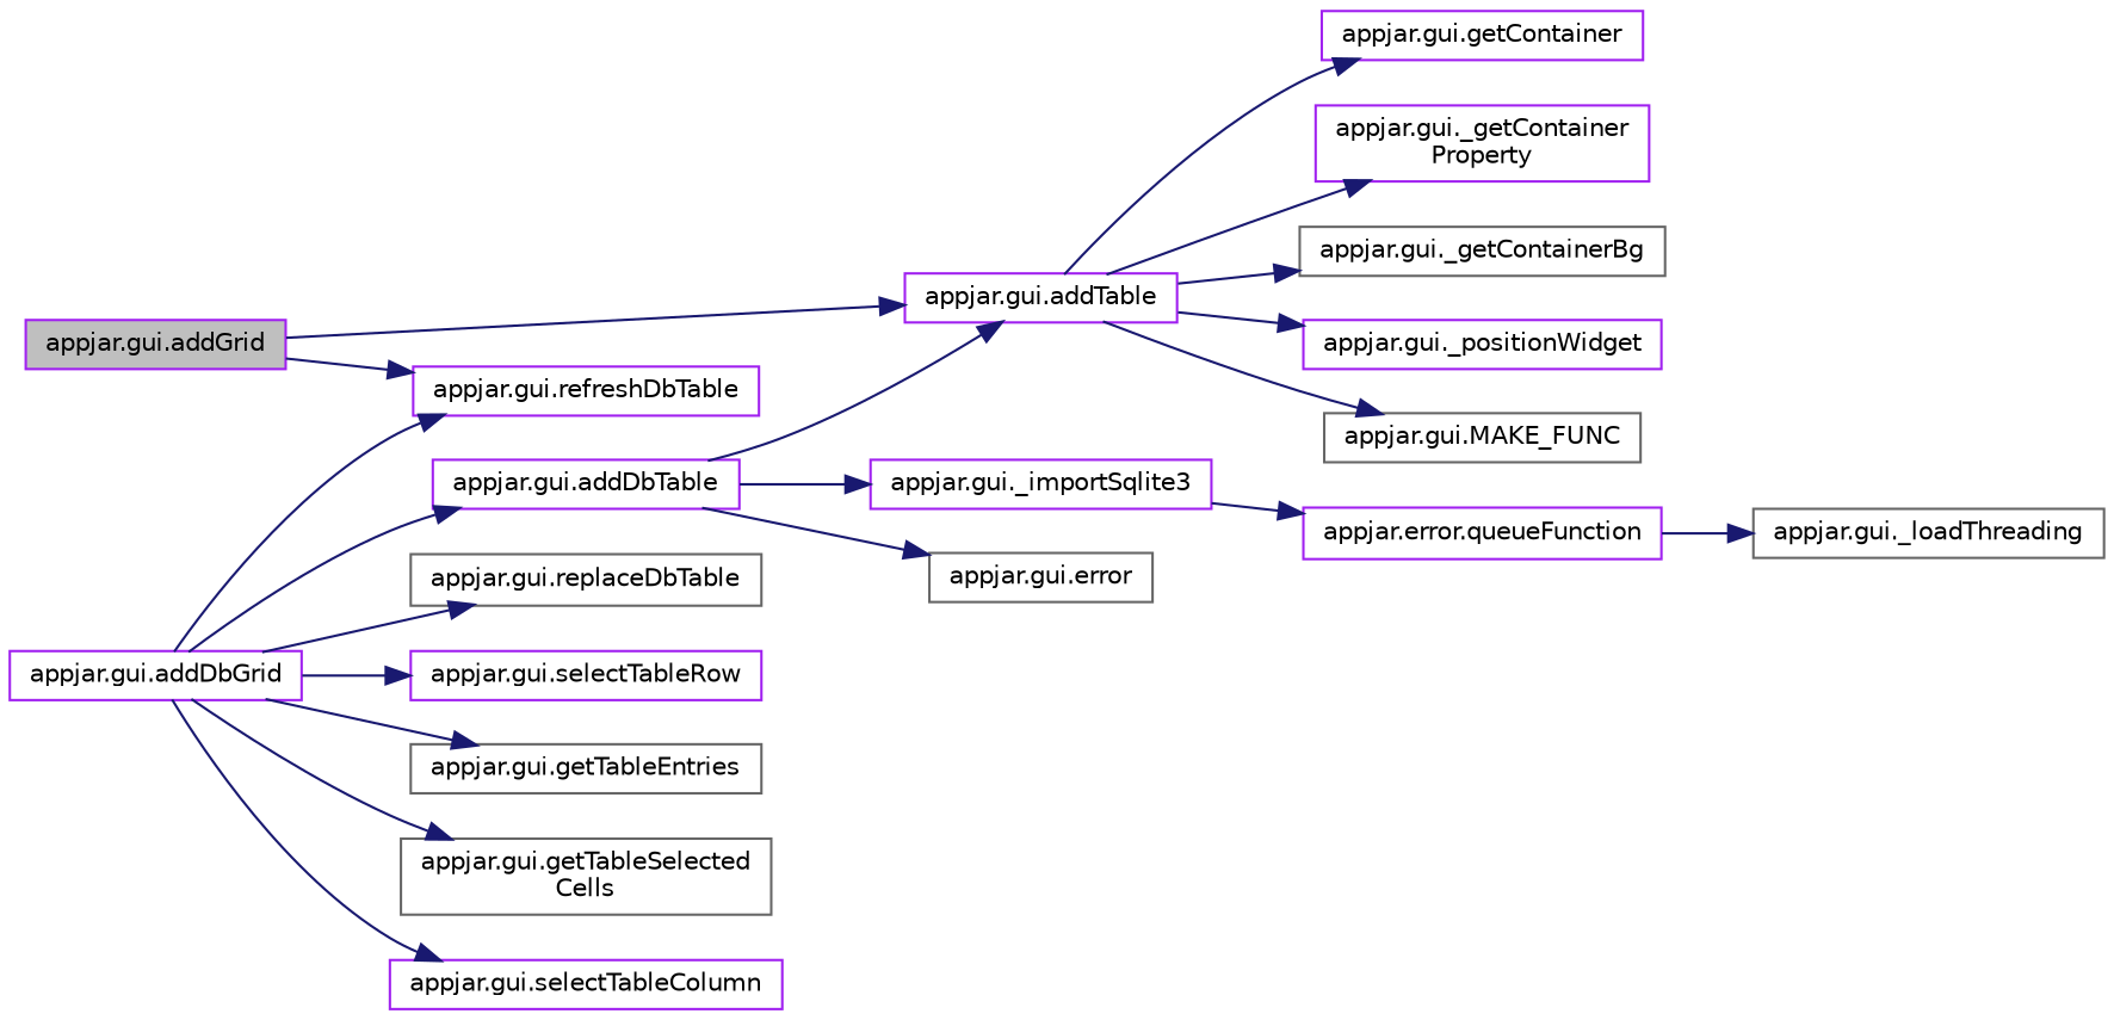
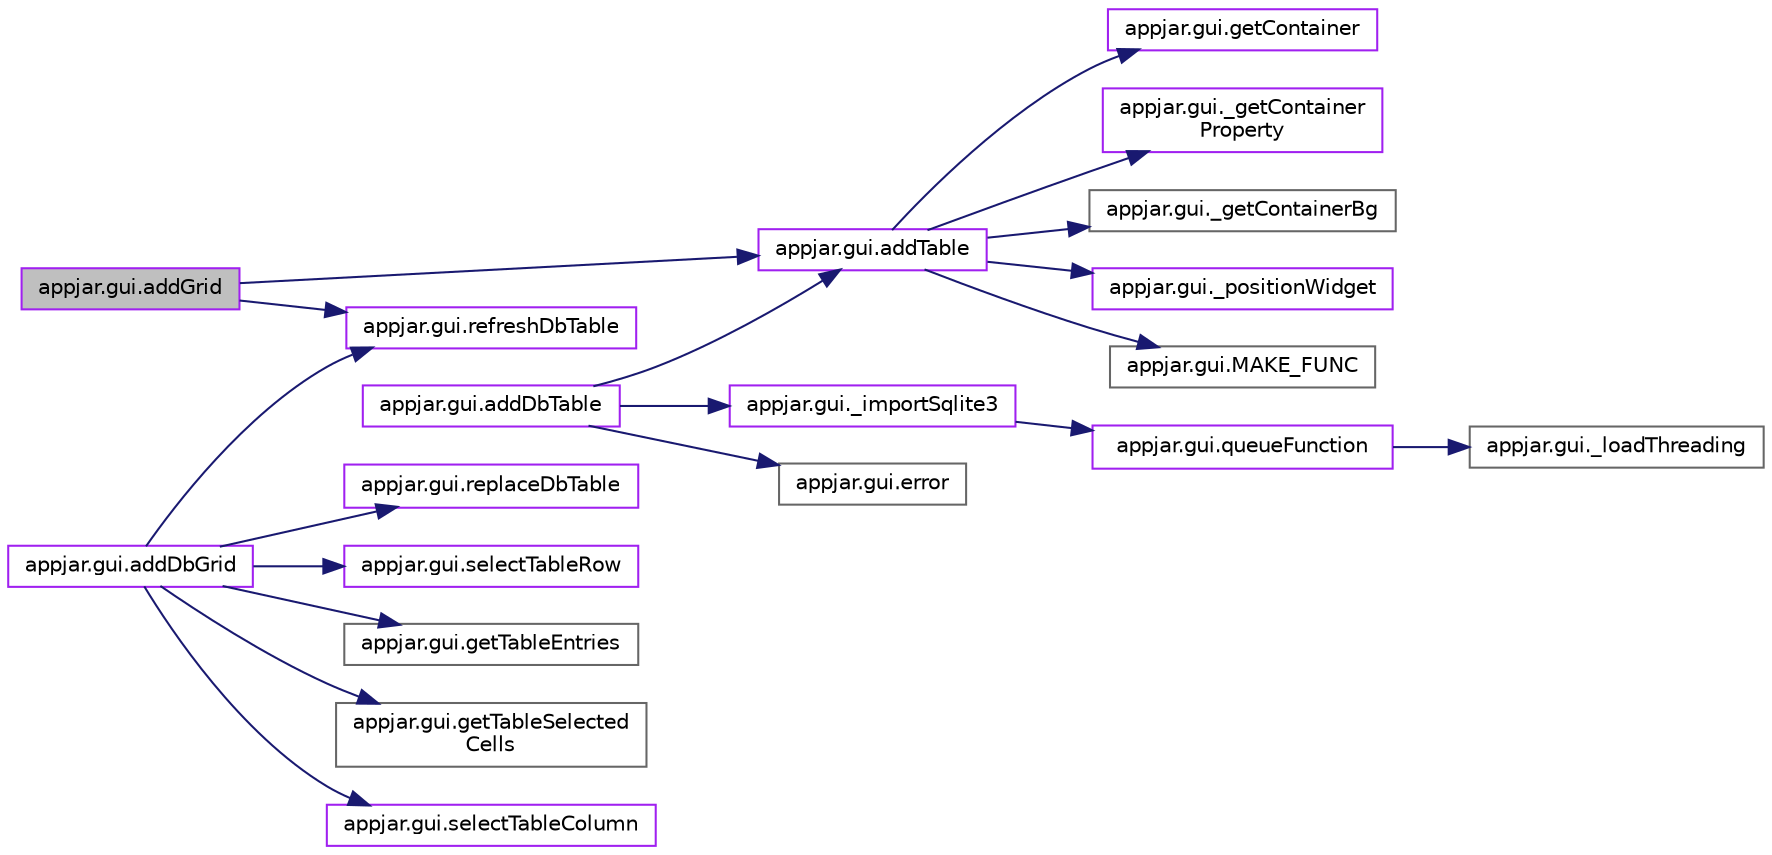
  digraph {
    rankdir=LR
    node [color=purple fillcolor=white fontname=Helvetica fontsize=10 shape=record style=filled]
    edge [color=midnightblue fontname=Helvetica fontsize=10 labelfontname=Helvetica labelfontsize=10 style=solid]
    n1 [fillcolor=grey75 fontcolor=black height=0.2 label="appjar.gui.addGrid" width=0.4]
    n2 [height=0.2 label="appjar.gui.addTable" width=0.4]
    n3 [height=0.2 label="appjar.gui.refreshDbTable" width=0.4]
    n4 [height=0.2 label="appjar.gui.getContainer" width=0.4]
    n5 [height=0.2 label="appjar.gui._getContainer\lProperty" width=0.4]
    n6 [color=gray40 height=0.2 label="appjar.gui._getContainerBg" width=0.4]
    n7 [height=0.2 label="appjar.gui._positionWidget" width=0.4]
    n8 [color=gray40 height=0.2 label="appjar.gui.MAKE_FUNC" width=0.4]
    n9 [height=0.2 label="appjar.gui.addDbGrid" width=0.4]
    n10 [height=0.2 label="appjar.gui.addDbTable" width=0.4]
-   n11 [color=gray40 height=0.2 label="appjar.gui.replaceDbTable" width=0.4]
+   n11 [height=0.2 label="appjar.gui.replaceDbTable" width=0.4]
    n12 [height=0.2 label="appjar.gui.selectTableRow" width=0.4]
    n13 [color=gray40 height=0.2 label="appjar.gui.getTableEntries" width=0.4]
    n14 [color=gray40 height=0.2 label="appjar.gui.getTableSelected\lCells" width=0.4]
    n15 [height=0.2 label="appjar.gui.selectTableColumn" width=0.4]
-   n16 [height=0.2 label="appjar.error.queueFunction" width=0.4]
+   n16 [height=0.2 label="appjar.gui.queueFunction" width=0.4]
    n17 [color=gray40 height=0.2 label="appjar.gui._loadThreading" width=0.4]
    n18 [height=0.2 label="appjar.gui._importSqlite3" width=0.4]
    n19 [color=gray40 height=0.2 label="appjar.gui.error" width=0.4]
    n1 -> n2
    n1 -> n3
    n2 -> n4
    n2 -> n5
    n2 -> n6
    n2 -> n7
    n2 -> n8
    n9 -> n3
-   n9 -> n10
    n9 -> n11
    n9 -> n12
    n9 -> n13
    n9 -> n14
    n9 -> n15
    n10 -> n2
    n10 -> n18
    n10 -> n19
    n16 -> n17
    n18 -> n16
  }
